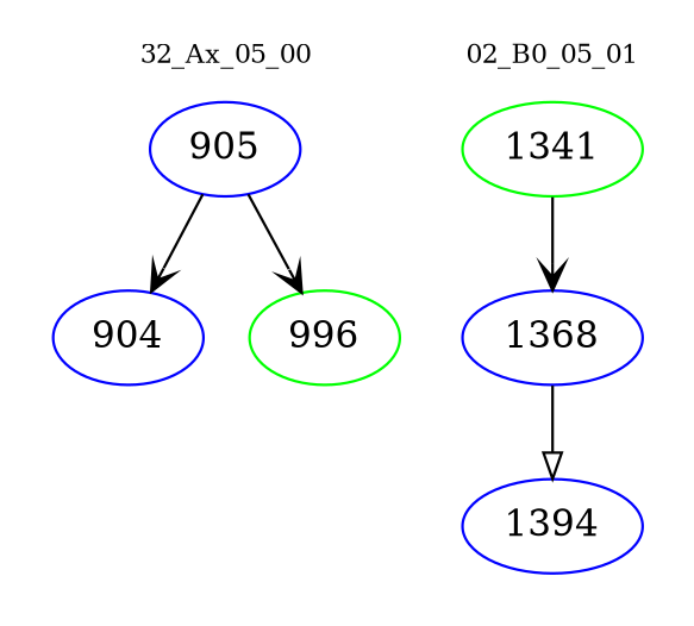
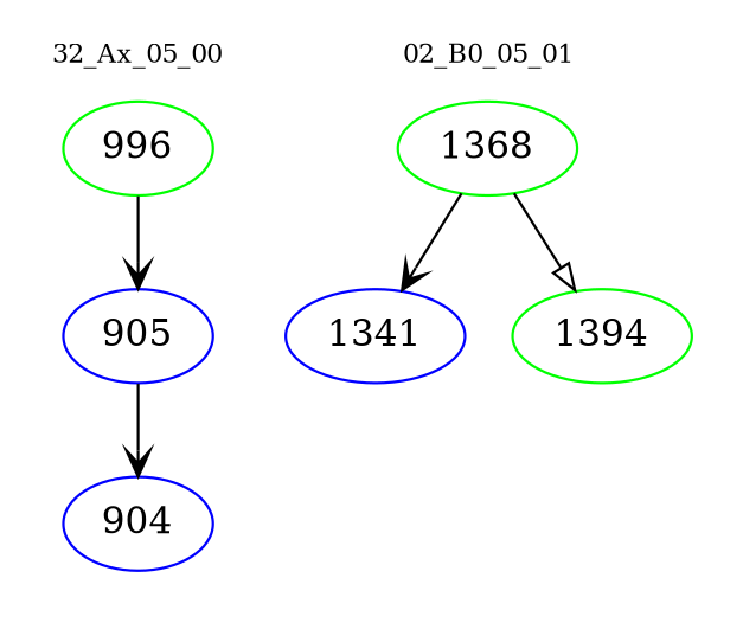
  digraph {
    node [color=blue]
    edge [arrowhead=vee color=black]
    n1 [label=905]
    n2 [label=904]
    n3 [color=green label=996]
-   n4 [label=1368]
-   n5 [color=green label=1341]
-   n6 [label=1394]
+   n4 [color=green label=1368]
+   n5 [label=1341]
+   n6 [color=green label=1394]
    subgraph cluster_1 {
      color=white
      fontsize=10
      label="32_Ax_05_00"
      n1
      n2
      n3
    }
    subgraph cluster_2 {
      color=white
      fontsize=10
      label="02_B0_05_01"
      n4
      n5
      n6
    }
    n1 -> n2
-   n1 -> n3
-   n5 -> n4
+   n3 -> n1
+   n4 -> n5
    n4 -> n6 [arrowhead=onormal]
  }
